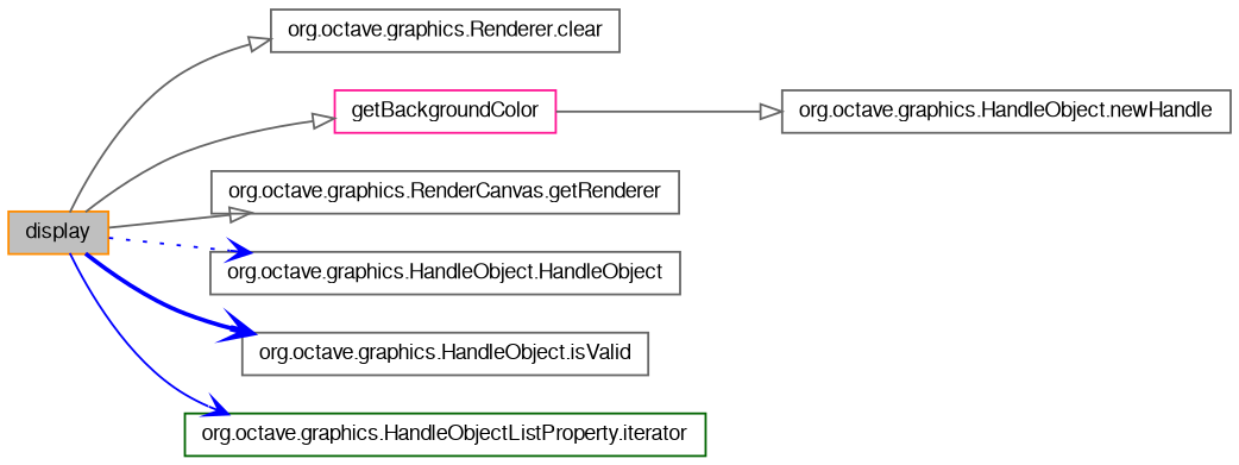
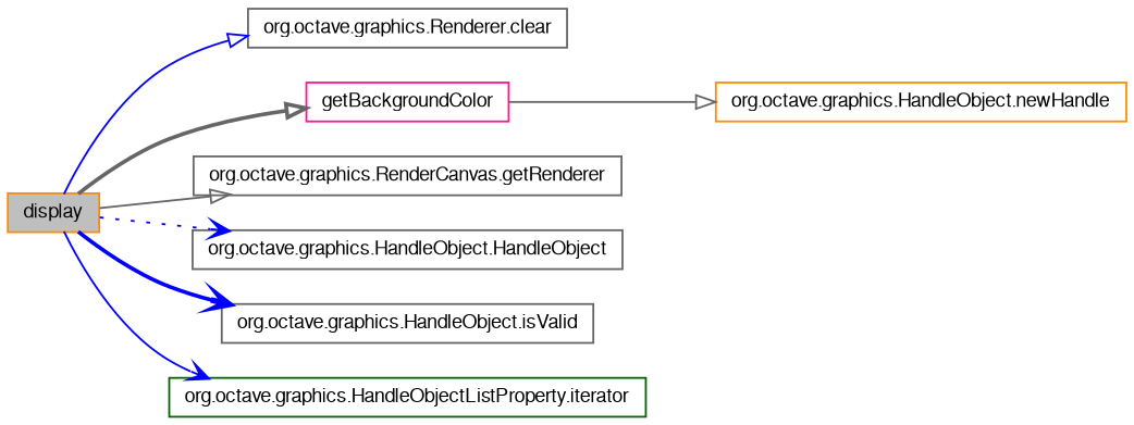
  digraph {
    rankdir=LR
    node [color=gray40 fillcolor=white fontname=FreeSans fontsize=10 shape=record style=filled]
    edge [arrowhead=onormal color=blue fontname=FreeSans fontsize=10 labelfontname=FreeSans labelfontsize=10 style=solid]
    n1 [color=darkorange fillcolor=grey75 fontcolor=black height=0.2 label=display width=0.4]
    n2 [height=0.2 label="org.octave.graphics.Renderer.clear" width=0.4]
    n3 [color=deeppink height=0.2 label=getBackgroundColor width=0.4]
    n4 [height=0.2 label="org.octave.graphics.RenderCanvas.getRenderer" width=0.4]
    n5 [height=0.2 label="org.octave.graphics.HandleObject.HandleObject" width=0.4]
    n6 [height=0.2 label="org.octave.graphics.HandleObject.isValid" width=0.4]
    n7 [color=darkgreen height=0.2 label="org.octave.graphics.HandleObjectListProperty.iterator" width=0.4]
-   n8 [height=0.2 label="org.octave.graphics.HandleObject.newHandle" width=0.4]
-   n1 -> n2 [color=gray40]
-   n1 -> n3 [color=gray40]
+   n8 [color=darkorange height=0.2 label="org.octave.graphics.HandleObject.newHandle" width=0.4]
+   n1 -> n2
+   n1 -> n3 [color=gray40 style=bold]
    n1 -> n4 [color=gray40]
    n1 -> n5 [arrowhead=vee style=dotted]
    n1 -> n6 [arrowhead=vee style=bold]
    n1 -> n7 [arrowhead=vee]
    n3 -> n8 [color=gray40]
  }
